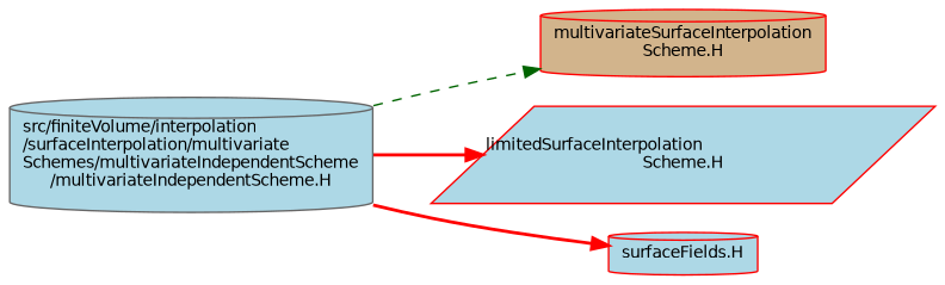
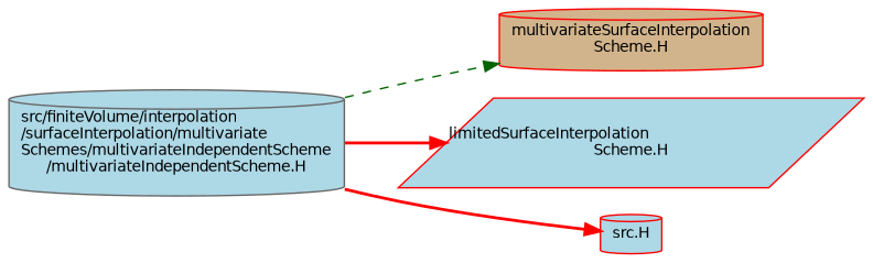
  digraph {
    rankdir=LR
    node [color=red fillcolor=lightblue fontname=Helvetica fontsize=10 shape=cylinder style=filled]
    edge [color=red fontname=Helvetica fontsize=10 labelfontname=Helvetica labelfontsize=10 style=bold]
    n1 [color=gray40 fontcolor=black height=0.2 label="src/finiteVolume/interpolation\l/surfaceInterpolation/multivariate\lSchemes/multivariateIndependentScheme\l/multivariateIndependentScheme.H" width=0.4]
    n2 [fillcolor=tan height=0.2 label="multivariateSurfaceInterpolation\lScheme.H" width=0.4]
    n3 [height=0.2 label="limitedSurfaceInterpolation\lScheme.H" shape=parallelogram width=0.4]
-   n4 [height=0.2 label="surfaceFields.H" width=0.4]
+   n4 [height=0.2 label="src.H" width=0.4]
    n1 -> n2 [color=darkgreen style=dashed]
    n1 -> n3
    n1 -> n4
  }
